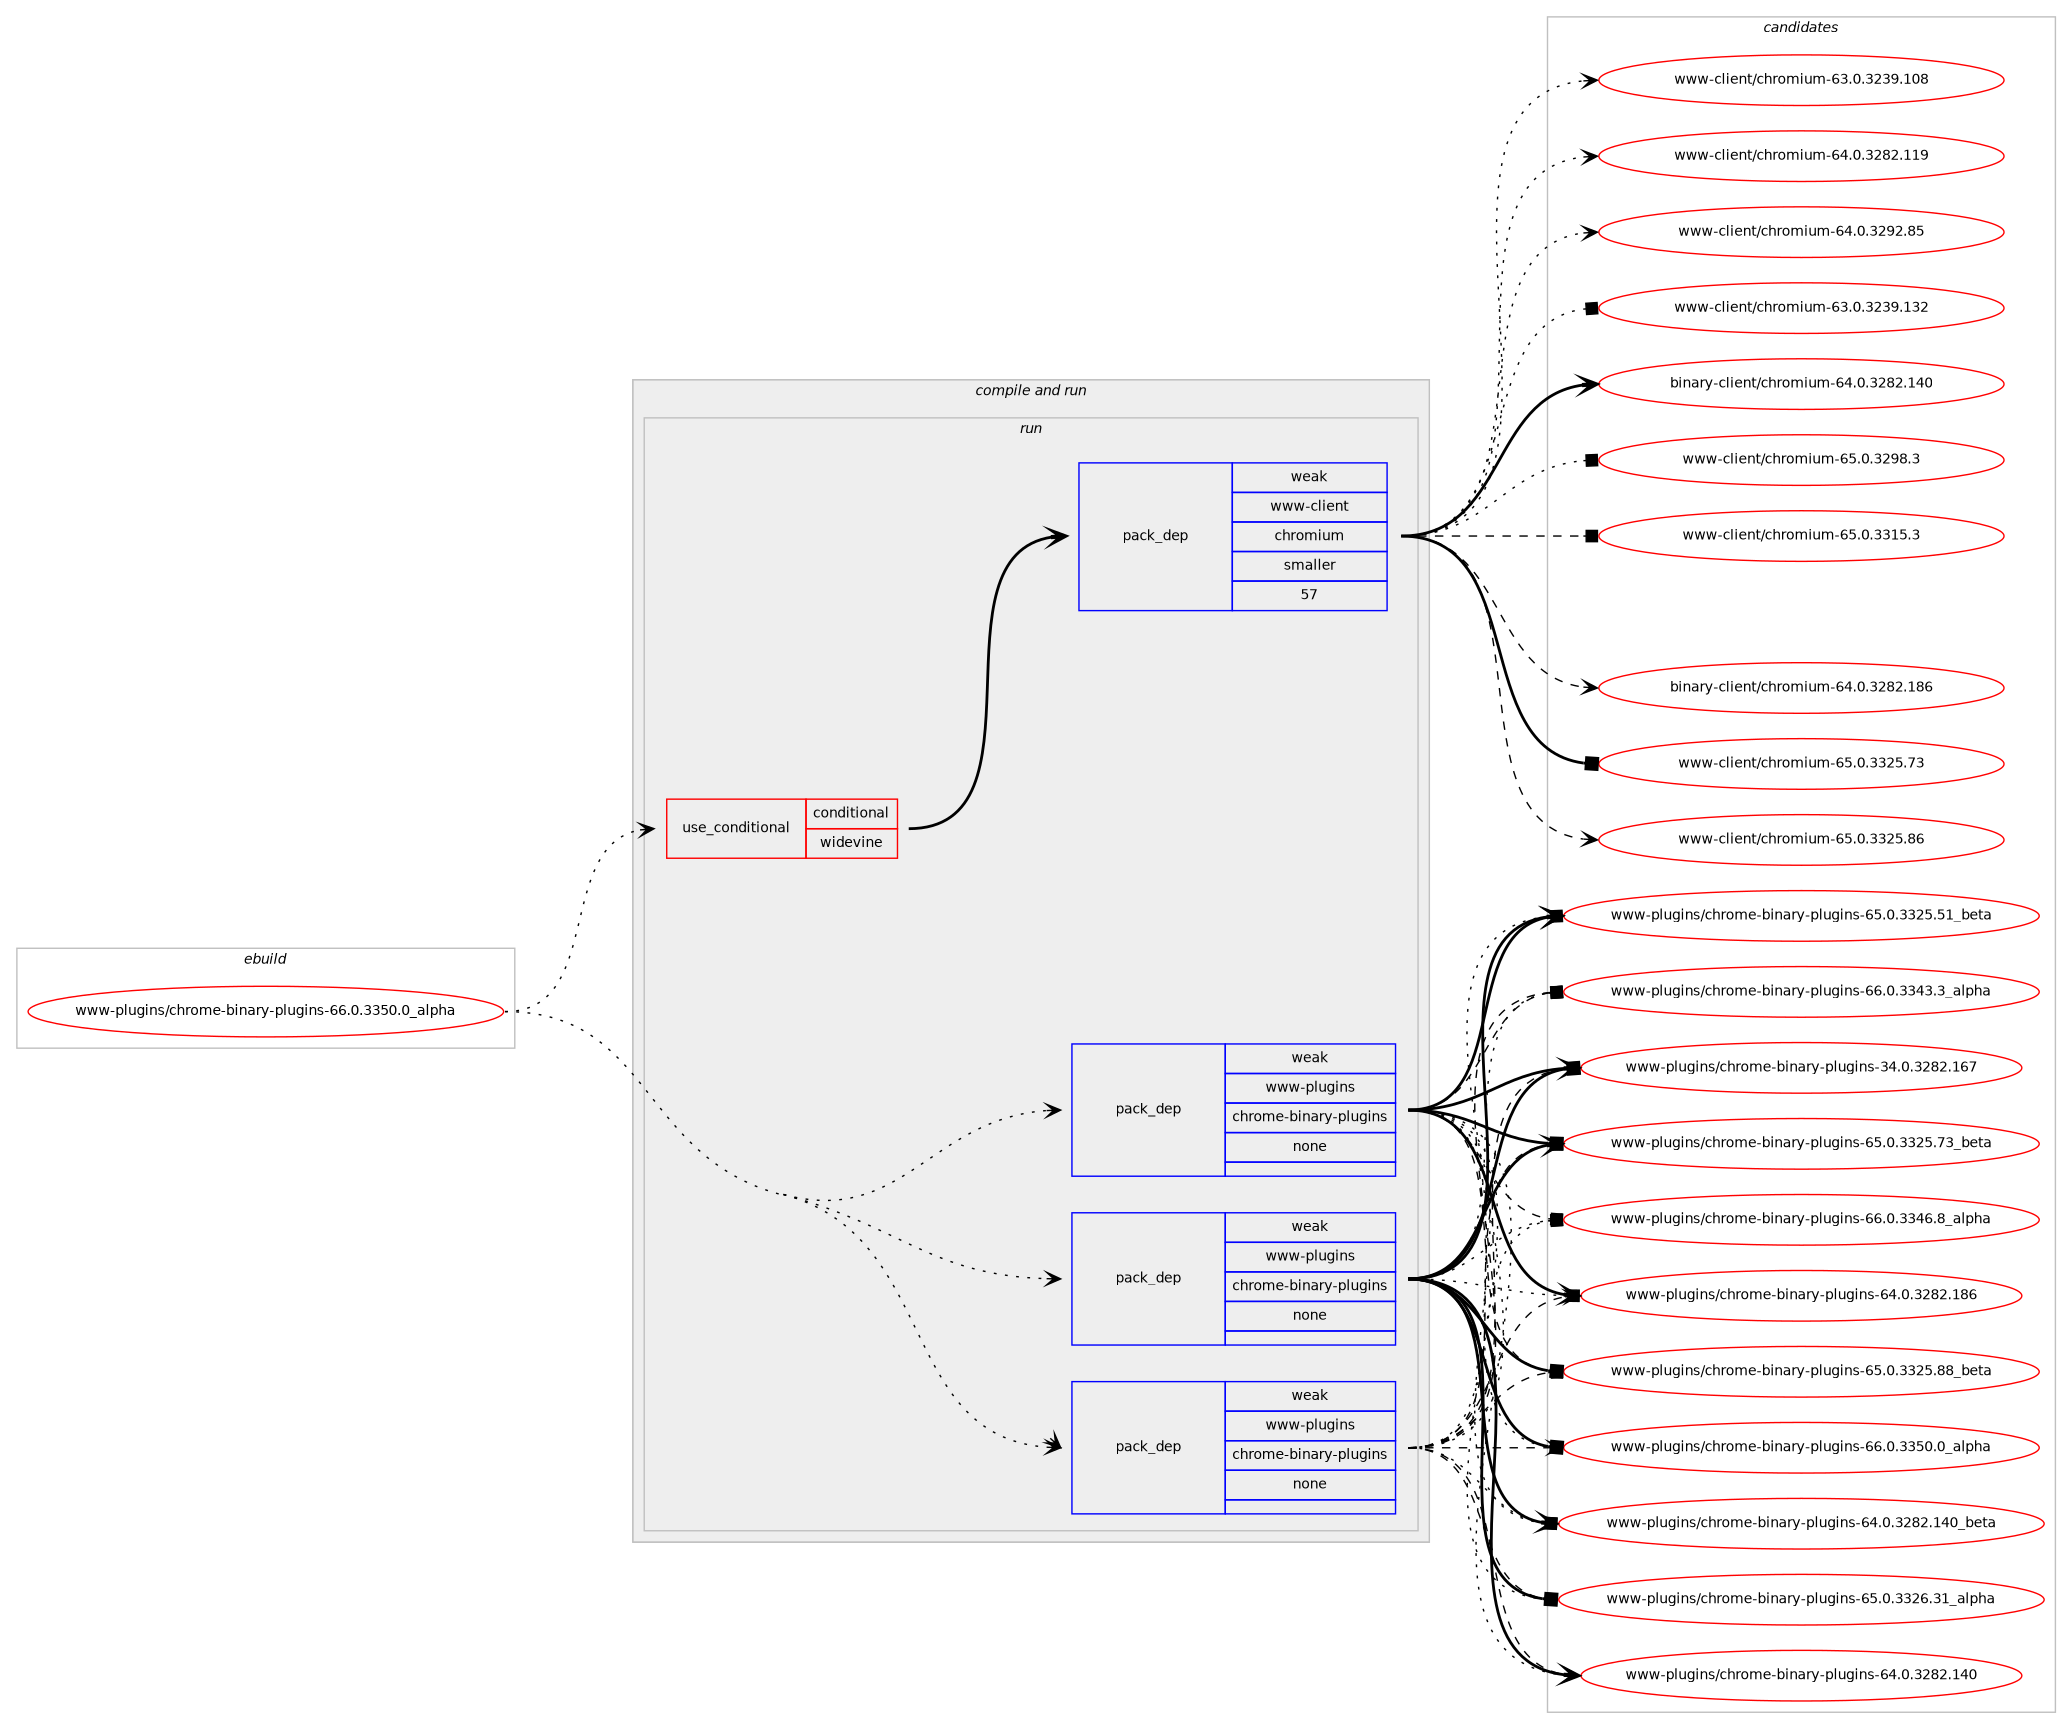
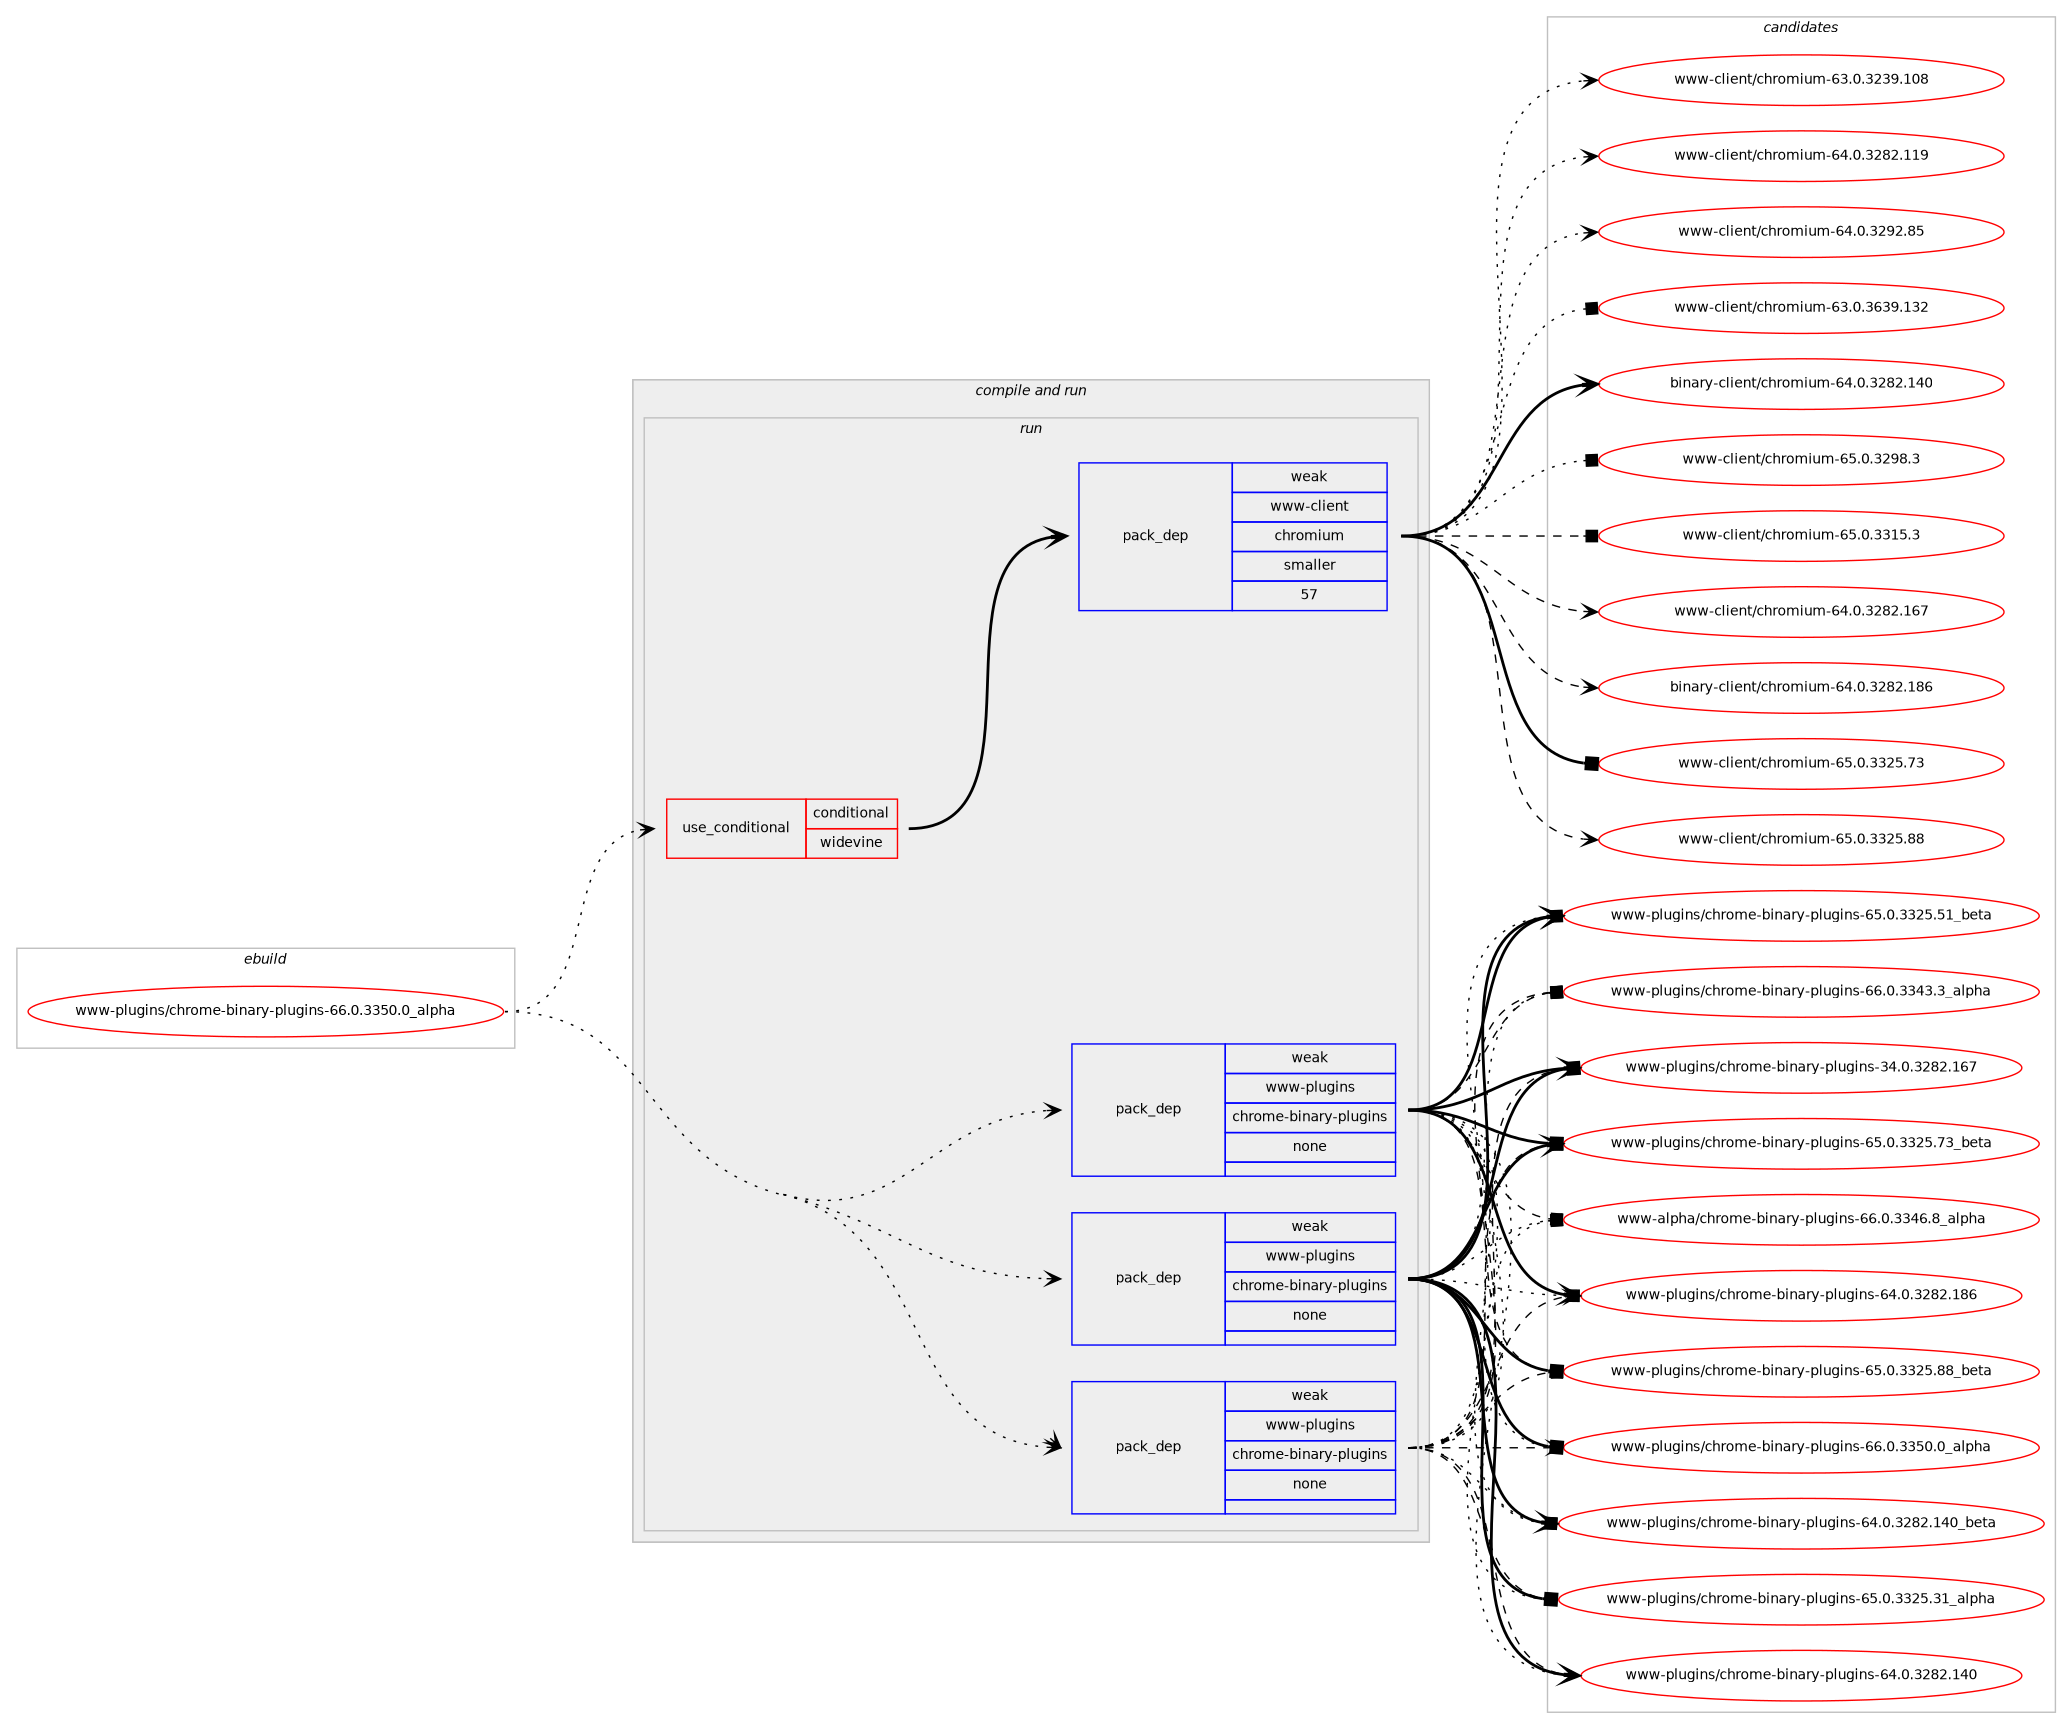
  digraph {
    compound=true
    concentrate=true
    fontname=Helvetica
    fontsize=10
    newrank=true
    rankdir=LR
    ranksep=1.5
    node [color=red fontname=Helvetica fontsize=10]
    edge [arrowhead=box headport=w style=dotted tailport=e weight=100]
    n1 [label="www-plugins/chrome-binary-plugins-66.0.3350.0_alpha" width=4]
    n2 [color=blue label=<<TABLE BORDER="0" CELLBORDER="1" CELLSPACING="0" CELLPADDING="4" WIDTH="220"><TR><TD ROWSPAN="6" CELLPADDING="30">pack_dep</TD></TR><TR><TD WIDTH="110">weak</TD></TR><TR><TD>www-client</TD></TR><TR><TD>chromium</TD></TR><TR><TD>smaller</TD></TR><TR><TD>57</TD></TR></TABLE>> shape=none]
    n3 [label=<<TABLE BORDER="0" CELLBORDER="1" CELLSPACING="0" CELLPADDING="4"><TR><TD ROWSPAN="3" CELLPADDING="10">use_conditional</TD></TR><TR><TD>conditional</TD></TR><TR><TD>widevine</TD></TR></TABLE>> shape=none]
    n4 [color=blue label=<<TABLE BORDER="0" CELLBORDER="1" CELLSPACING="0" CELLPADDING="4" WIDTH="220"><TR><TD ROWSPAN="6" CELLPADDING="30">pack_dep</TD></TR><TR><TD WIDTH="110">weak</TD></TR><TR><TD>www-plugins</TD></TR><TR><TD>chrome-binary-plugins</TD></TR><TR><TD>none</TD></TR><TR><TD></TD></TR></TABLE>> shape=none]
    n5 [color=blue label=<<TABLE BORDER="0" CELLBORDER="1" CELLSPACING="0" CELLPADDING="4" WIDTH="220"><TR><TD ROWSPAN="6" CELLPADDING="30">pack_dep</TD></TR><TR><TD WIDTH="110">weak</TD></TR><TR><TD>www-plugins</TD></TR><TR><TD>chrome-binary-plugins</TD></TR><TR><TD>none</TD></TR><TR><TD></TD></TR></TABLE>> shape=none]
    n6 [color=blue label=<<TABLE BORDER="0" CELLBORDER="1" CELLSPACING="0" CELLPADDING="4" WIDTH="220"><TR><TD ROWSPAN="6" CELLPADDING="30">pack_dep</TD></TR><TR><TD WIDTH="110">weak</TD></TR><TR><TD>www-plugins</TD></TR><TR><TD>chrome-binary-plugins</TD></TR><TR><TD>none</TD></TR><TR><TD></TD></TR></TABLE>> shape=none]
    n7 [label="www-client/chromium-63.0.3239.108" width=4]
    n8 [label="www-client/chromium-64.0.3282.119" width=4]
    n9 [label="www-client/chromium-64.0.3292.85" width=4]
-   n10 [label="www-client/chromium-63.0.3239.132" width=4]
+   n10 [label="www-client/chromium-63.0.3639.132" width=4]
    n11 [label="binary-client/chromium-64.0.3282.140" width=4]
    n12 [label="www-client/chromium-65.0.3298.3" width=4]
    n13 [label="www-client/chromium-65.0.3315.3" width=4]
+   n14 [label="www-client/chromium-64.0.3282.167" width=4]
    n15 [label="binary-client/chromium-64.0.3282.186" width=4]
    n16 [label="www-client/chromium-65.0.3325.73" width=4]
-   n17 [label="www-client/chromium-65.0.3325.86" width=4]
+   n17 [label="www-client/chromium-65.0.3325.88" width=4]
    n18 [label="www-plugins/chrome-binary-plugins-64.0.3282.140_beta" width=4]
-   n19 [label="www-plugins/chrome-binary-plugins-65.0.3326.31_alpha" width=4]
+   n19 [label="www-plugins/chrome-binary-plugins-65.0.3325.31_alpha" width=4]
    n20 [label="www-plugins/chrome-binary-plugins-64.0.3282.140" width=4]
    n21 [label="www-plugins/chrome-binary-plugins-65.0.3325.51_beta" width=4]
    n22 [label="www-plugins/chrome-binary-plugins-66.0.3343.3_alpha" width=4]
    n23 [label="www-plugins/chrome-binary-plugins-34.0.3282.167" width=4]
    n24 [label="www-plugins/chrome-binary-plugins-65.0.3325.73_beta" width=4]
-   n25 [label="www-plugins/chrome-binary-plugins-66.0.3346.8_alpha" width=4]
+   n25 [label="www-alpha/chrome-binary-plugins-66.0.3346.8_alpha" width=4]
    n26 [label="www-plugins/chrome-binary-plugins-64.0.3282.186" width=4]
    n27 [label="www-plugins/chrome-binary-plugins-65.0.3325.88_beta" width=4]
    n28 [label="www-plugins/chrome-binary-plugins-66.0.3350.0_alpha" width=4]
    subgraph cluster_1 {
      color=gray
      label=<<i>ebuild</i>>
      rank=same
      n1
    }
    subgraph cluster_2 {
      color=gray
      label=<<i>dependencies</i>>
      subgraph cluster_3 {
        color=gray
        fillcolor="#eeeeee"
        label=<<i>compile</i>>
        style=filled
      }
      subgraph cluster_4 {
        color=gray
        fillcolor="#eeeeee"
        label=<<i>compile and run</i>>
        style=filled
      }
      subgraph cluster_5 {
        color=gray
        fillcolor="#eeeeee"
        label=<<i>run</i>>
        style=filled
        subgraph sub_6 {
          color=gray
          fillcolor="#eeeeee"
          label=<<i>run</i>>
          style=filled
          n3
          subgraph sub_7 {
            color=gray
            fillcolor="#eeeeee"
            label=<<i>run</i>>
            style=filled
            n2
          }
        }
        subgraph sub_8 {
          color=gray
          fillcolor="#eeeeee"
          label=<<i>run</i>>
          style=filled
          n4
        }
        subgraph sub_9 {
          color=gray
          fillcolor="#eeeeee"
          label=<<i>run</i>>
          style=filled
          n5
        }
        subgraph sub_10 {
          color=gray
          fillcolor="#eeeeee"
          label=<<i>run</i>>
          style=filled
          n6
        }
      }
    }
    subgraph cluster_11 {
      color=gray
      label=<<i>candidates</i>>
      rank=same
      subgraph sub_12 {
        color=black
        label=<<i>candidates</i>>
        nodesep=1
        rank=same
        n7
        n8
        n9
        n10
        n11
        n12
        n13
+       n14
        n15
        n16
        n17
      }
      subgraph sub_13 {
        color=black
        label=<<i>candidates</i>>
        nodesep=1
        rank=same
        n18
        n19
        n20
        n21
        n22
        n23
        n24
        n25
        n26
        n27
        n28
      }
      subgraph sub_14 {
        color=black
        label=<<i>candidates</i>>
        nodesep=1
        rank=same
        n18
        n19
        n20
        n21
        n22
        n23
        n24
        n25
        n26
        n27
        n28
      }
      subgraph sub_15 {
        color=black
        label=<<i>candidates</i>>
        nodesep=1
        rank=same
        n18
        n19
        n20
        n21
        n22
        n23
        n24
        n25
        n26
        n27
        n28
      }
    }
    n1 -> n3 [arrowhead=vee weight=20]
    n1 -> n4 [arrowhead=vee weight=20]
    n1 -> n5 [arrowhead=vee weight=20]
    n1 -> n6 [arrowhead=vee weight=20]
    n2 -> n7 [arrowhead=vee]
    n2 -> n8 [arrowhead=vee]
    n2 -> n9 [arrowhead=vee]
    n2 -> n10
    n2 -> n11 [arrowhead=vee style=bold]
    n2 -> n12
    n2 -> n13 [style=dashed]
+   n2 -> n14 [arrowhead=vee style=dashed]
    n2 -> n15 [arrowhead=vee style=dashed]
    n2 -> n16 [style=bold]
    n2 -> n17 [arrowhead=vee style=dashed]
    n3 -> n2 [arrowhead=vee style=bold weight=20]
    n4 -> n18 [arrowhead=vee style=bold]
    n4 -> n19 [style=bold]
    n4 -> n20 [arrowhead=vee style=bold]
    n4 -> n21 [arrowhead=vee style=bold]
    n4 -> n22
    n4 -> n23 [style=bold]
    n4 -> n24 [arrowhead=vee style=bold]
    n4 -> n25
    n4 -> n26
    n4 -> n27 [style=bold]
    n4 -> n28 [style=bold]
    n5 -> n18
    n5 -> n19 [style=dashed]
    n5 -> n20 [arrowhead=vee style=dashed]
    n5 -> n21
    n5 -> n22 [style=dashed]
    n5 -> n23 [style=dashed]
    n5 -> n24 [style=dashed]
    n5 -> n25
    n5 -> n26 [arrowhead=vee style=dashed]
    n5 -> n27 [style=dashed]
    n5 -> n28 [arrowhead=vee style=dashed]
    n6 -> n18
    n6 -> n19
    n6 -> n20 [arrowhead=vee]
    n6 -> n21 [arrowhead=vee style=bold]
    n6 -> n22 [style=dashed]
    n6 -> n23 [arrowhead=vee style=bold]
    n6 -> n24 [style=bold]
    n6 -> n25 [style=dashed]
    n6 -> n26 [arrowhead=vee style=bold]
    n6 -> n27 [style=dashed]
    n6 -> n28
  }
